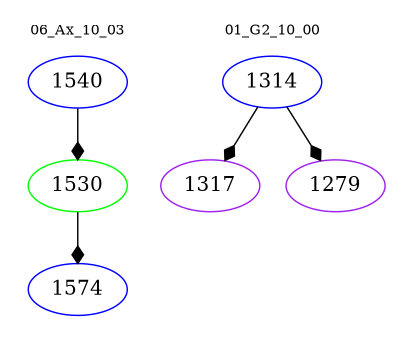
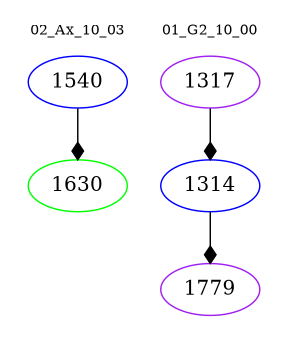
  digraph {
    node [color=blue]
    edge [arrowhead=diamond color=black]
    n1 [label=1540]
-   n2 [color=green label=1530]
-   n3 [label=1574]
+   n2 [color=green label=1630]
    n4 [color=purple label=1317]
    n5 [label=1314]
-   n6 [color=purple label=1279]
+   n6 [color=purple label=1779]
    subgraph cluster_1 {
      color=white
      fontsize=10
-     label="06_Ax_10_03"
+     label="02_Ax_10_03"
      n1
      n2
-     n3
    }
    subgraph cluster_2 {
      color=white
      fontsize=10
      label="01_G2_10_00"
      n4
      n5
      n6
    }
    n1 -> n2
-   n2 -> n3
-   n5 -> n4
+   n4 -> n5
    n5 -> n6
  }
